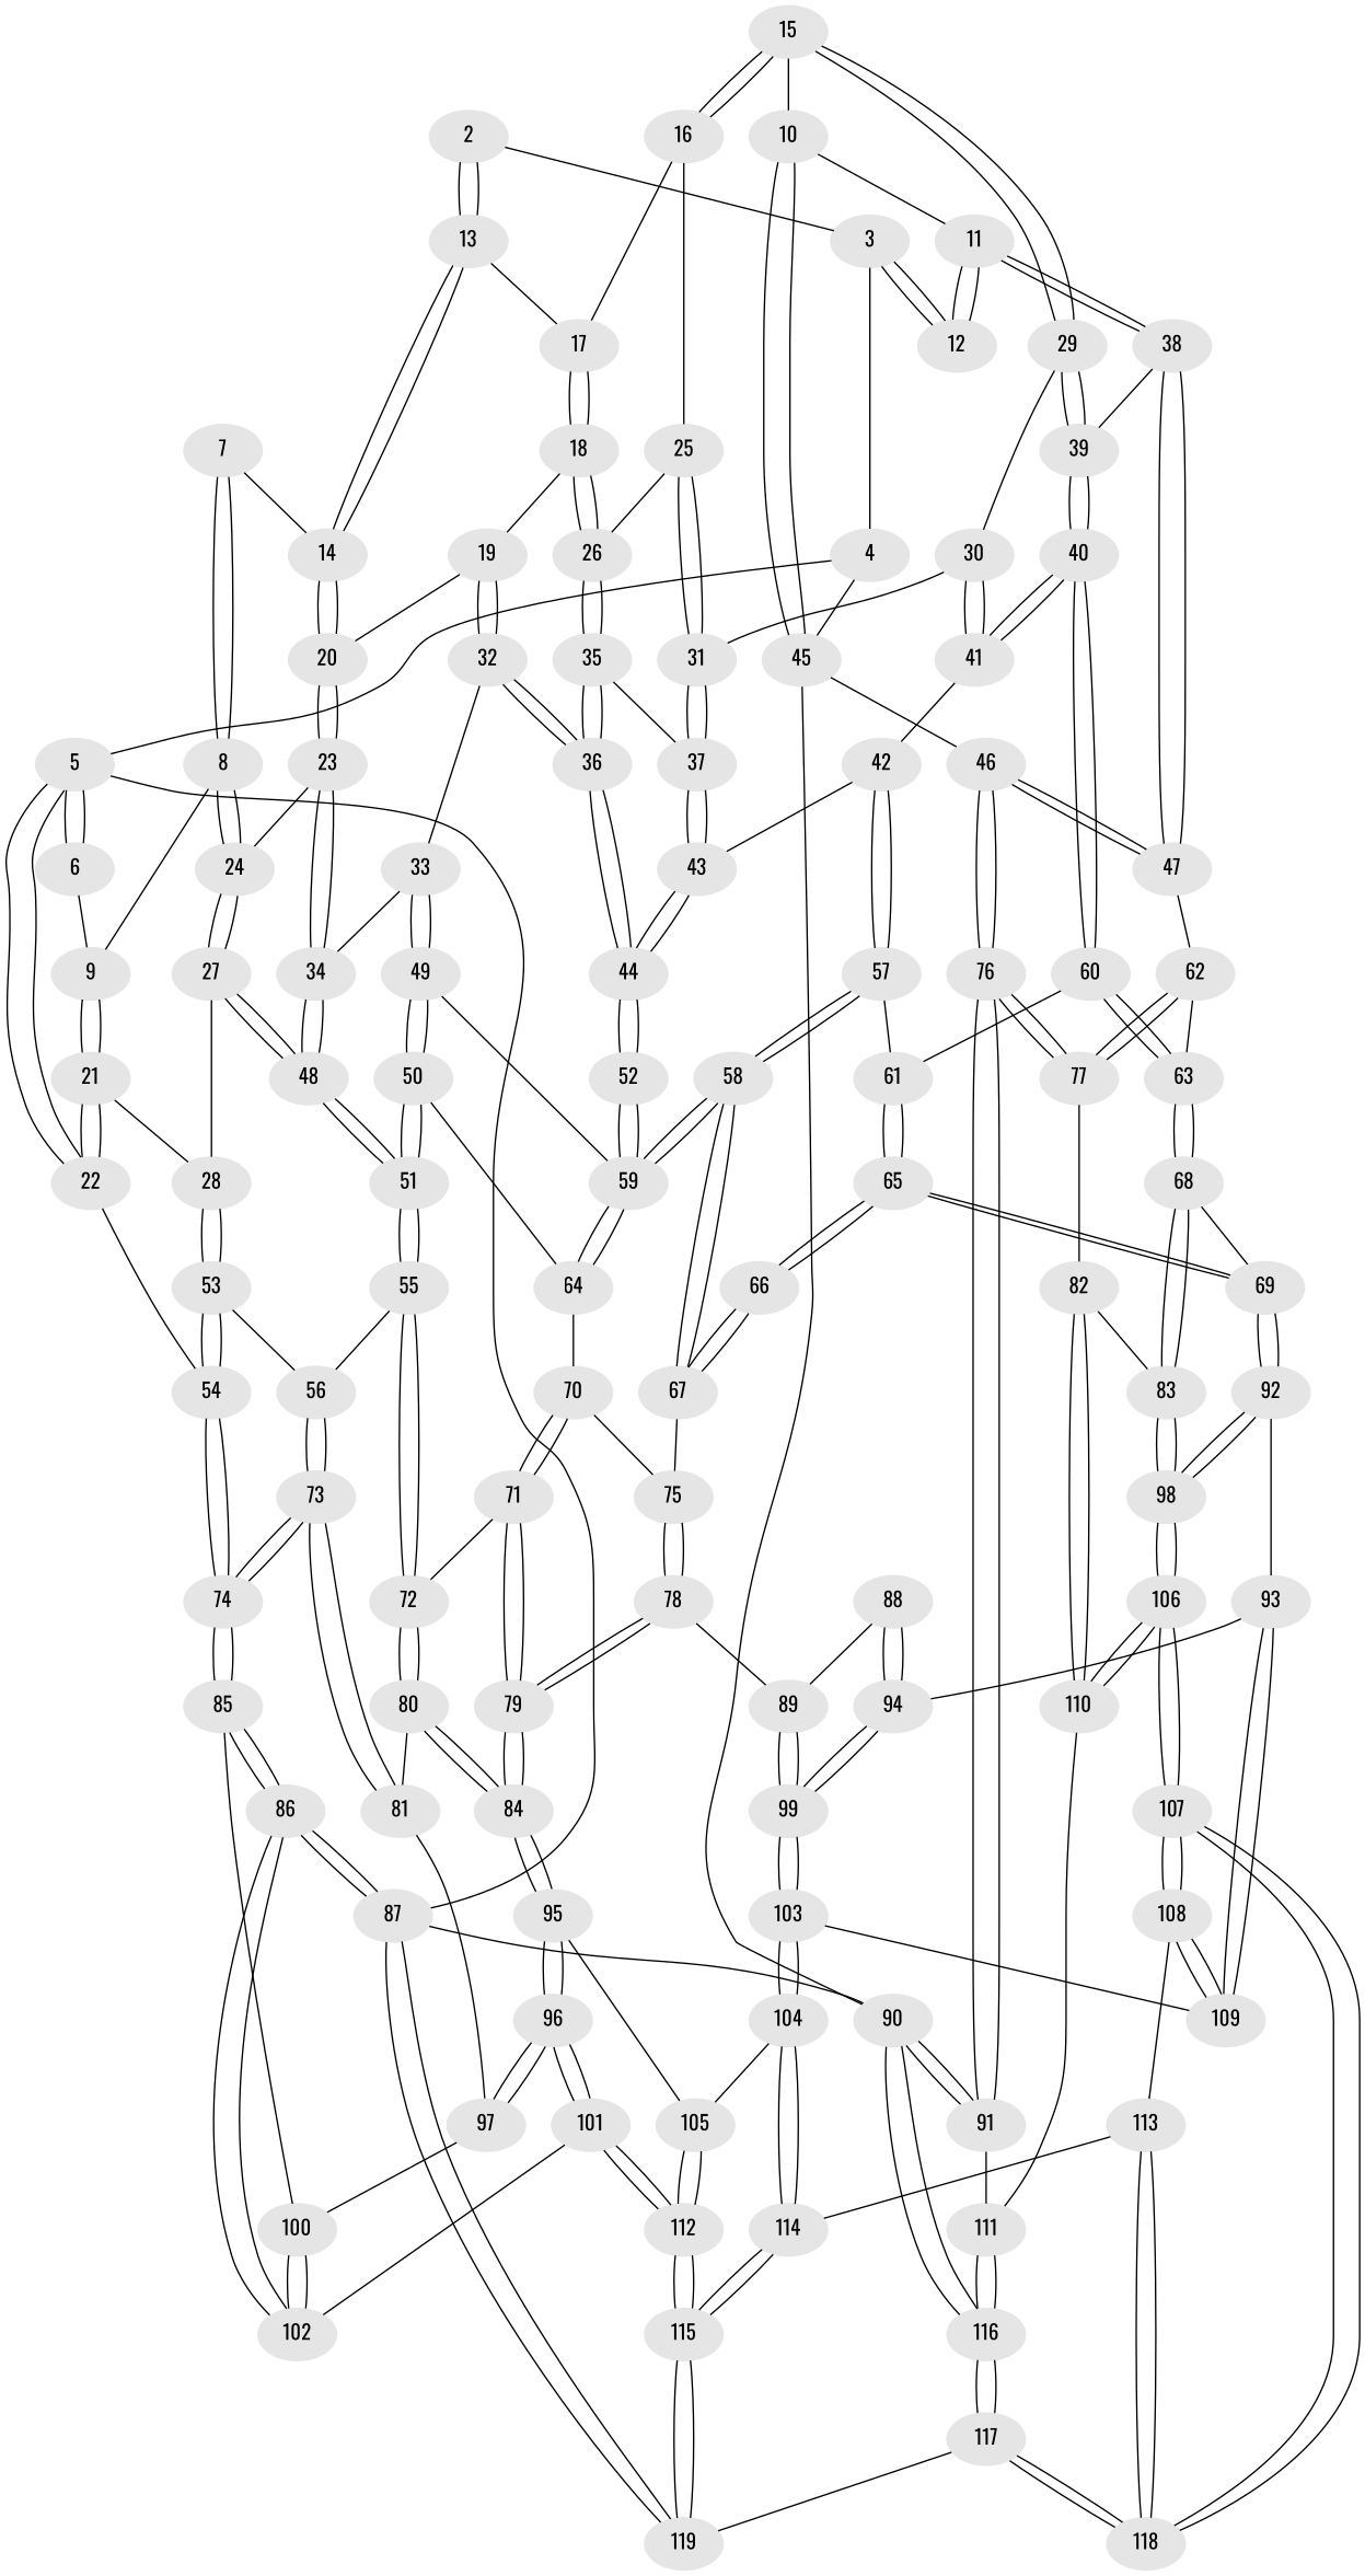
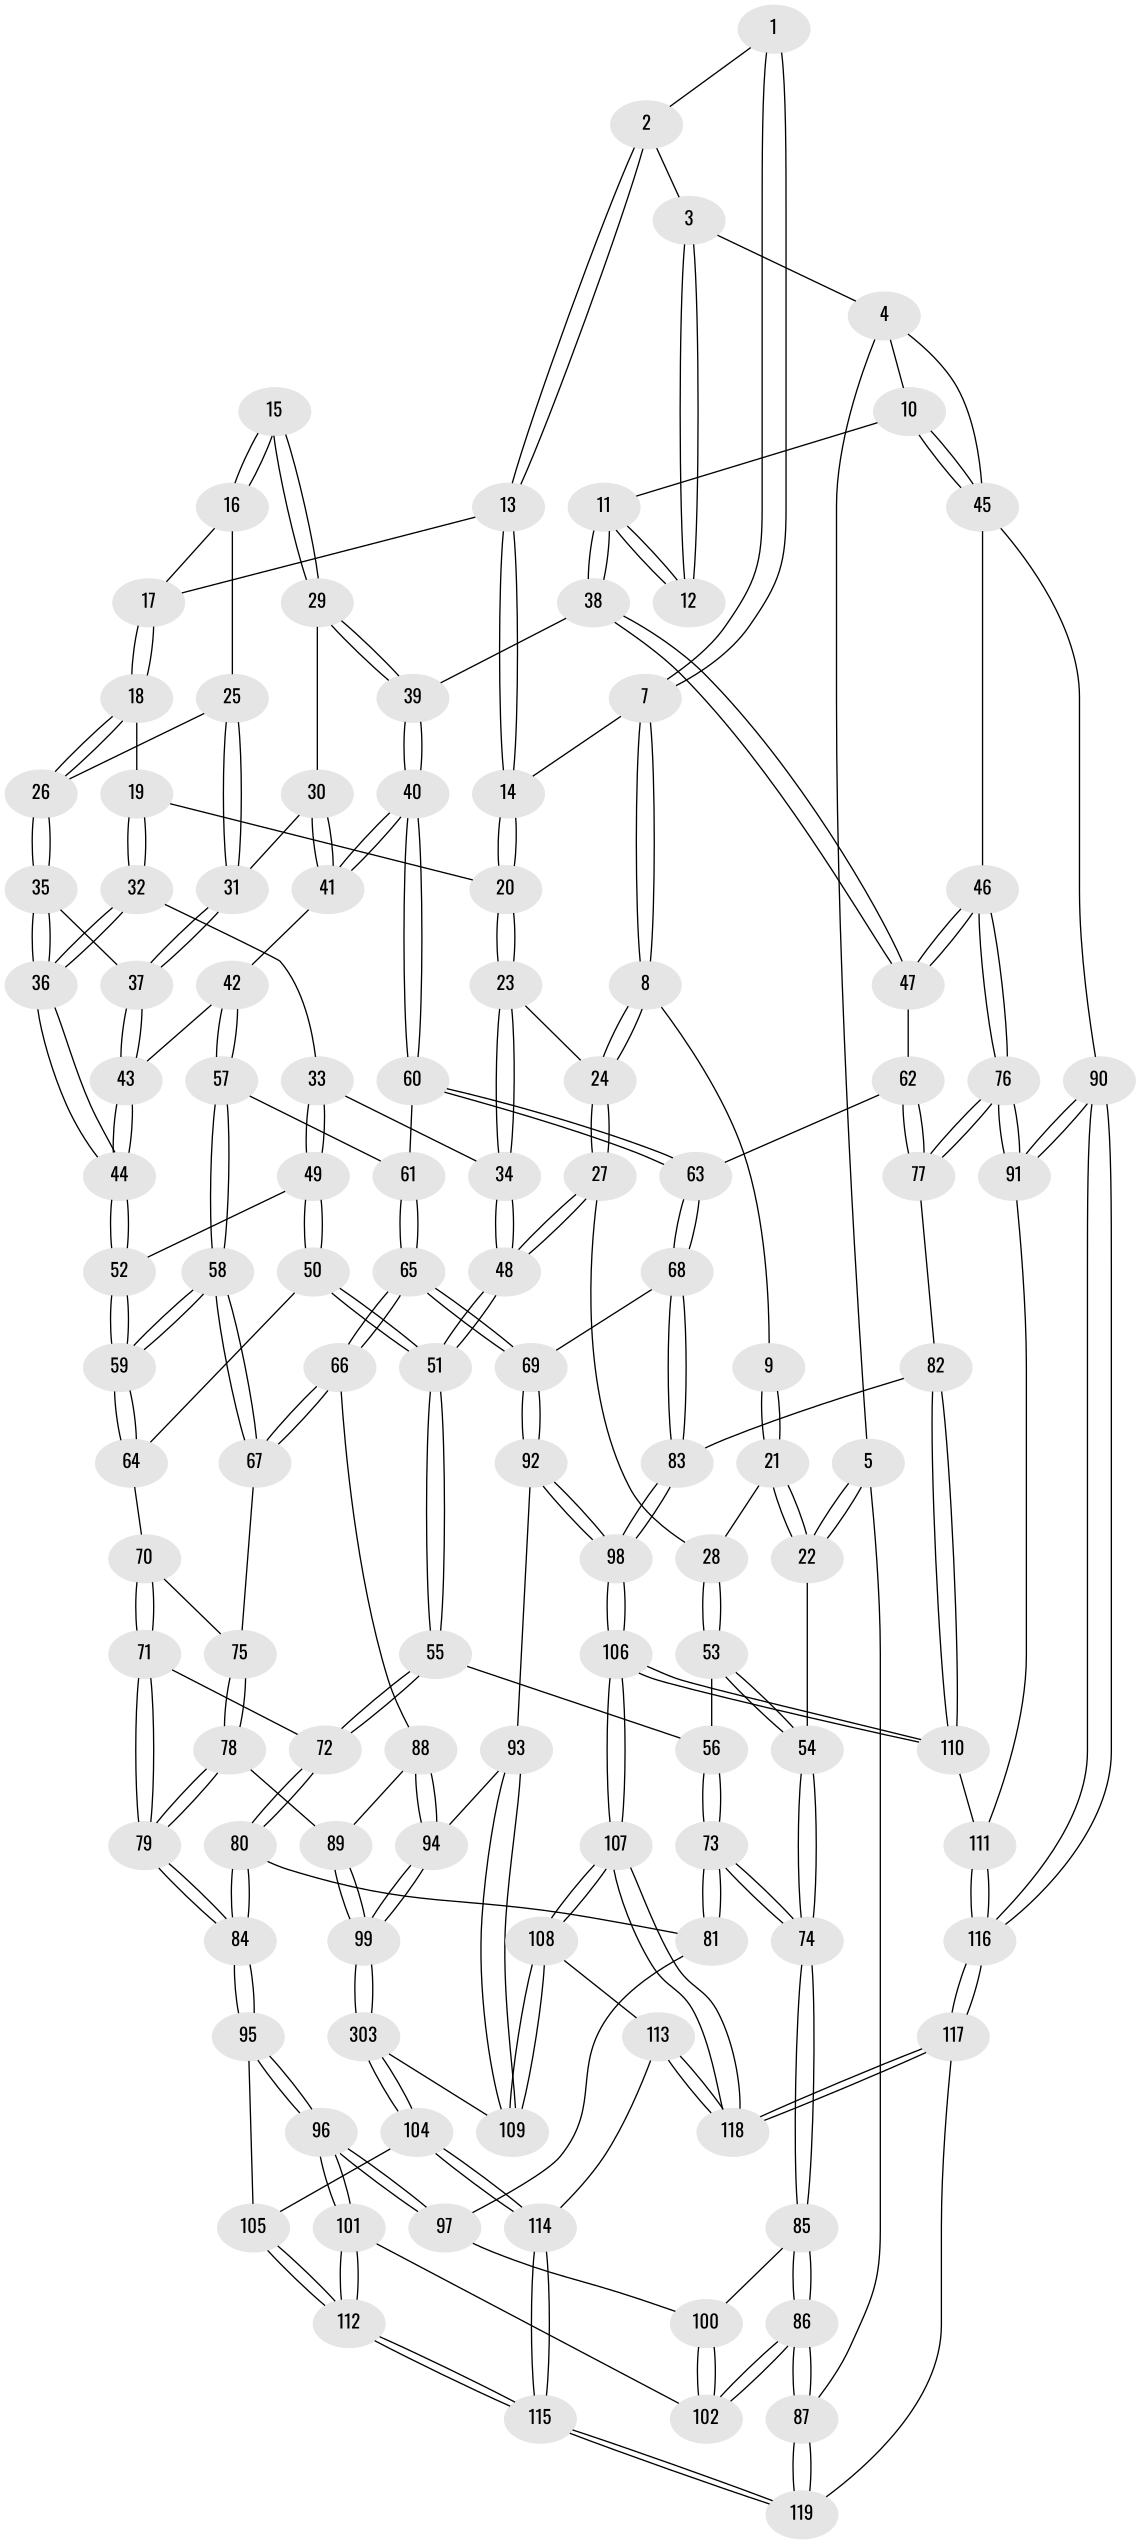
  graph {
    fontname=Oswald
    node [color=gray90 fontname=Oswald style=filled]
    edge [fontname=Oswald]
+   1
    2
    7
    3
    13
    8
    14
    4
    12
    17
    5
    10
    45
-   6
    22
    87
    11
    46
    90
    9
    54
    119
    21
    24
    20
    27
    28
    38
    39
    47
    15
    16
    29
    18
    23
    25
    30
    26
    31
    19
    32
    35
    33
    36
    34
    53
    74
    48
    37
    51
    56
    41
    40
    42
    43
    49
    44
    52
    50
    62
    60
    61
    63
    57
    58
    59
    76
    91
    116
    77
    55
    64
    70
    72
    73
    85
    80
    81
    67
    65
    75
    68
    66
    69
    82
    83
    71
    88
    92
    89
    94
    78
    98
    93
    79
    84
    97
    86
    100
    111
    110
    99
    95
    106
    96
    105
    102
-   103
+   103 [label=303]
    117
    109
    101
    112
    107
    104
    115
    114
    108
    118
    113
+   1 -- 2
+   1 -- 7
+   1 -- 7
    2 -- 3
    2 -- 13
    2 -- 13
    7 -- 8
    7 -- 8
    7 -- 14
    3 -- 4
    3 -- 12
    3 -- 12
    13 -- 14
    13 -- 14
    13 -- 17
    8 -- 9
    8 -- 24
    8 -- 24
    14 -- 20
    14 -- 20
    4 -- 5
-   15 -- 10
+   4 -- 10
    4 -- 45
    17 -- 18
    17 -- 18
-   5 -- 6
-   5 -- 6
    5 -- 22
    5 -- 22
    5 -- 87
    10 -- 45
    10 -- 45
    10 -- 11
    45 -- 46
    45 -- 90
-   6 -- 9
    22 -- 54
-   87 -- 90
    87 -- 119
    87 -- 119
    11 -- 12
    11 -- 12
    11 -- 38
    11 -- 38
    46 -- 47
    46 -- 47
    46 -- 76
    46 -- 76
    90 -- 91
    90 -- 91
    90 -- 116
    90 -- 116
    9 -- 21
    9 -- 21
    54 -- 74
    54 -- 74
    21 -- 22
    21 -- 22
    21 -- 28
    24 -- 27
    24 -- 27
    20 -- 23
    20 -- 23
    27 -- 28
    27 -- 48
    27 -- 48
    28 -- 53
    28 -- 53
    38 -- 39
    38 -- 47
    38 -- 47
    39 -- 40
    39 -- 40
    47 -- 62
    15 -- 16
    15 -- 16
    15 -- 29
    15 -- 29
    16 -- 17
    16 -- 25
    29 -- 39
    29 -- 39
    29 -- 30
    18 -- 26
    18 -- 26
    18 -- 19
    23 -- 24
    23 -- 34
    23 -- 34
    25 -- 26
    25 -- 31
    25 -- 31
    30 -- 31
    30 -- 41
    30 -- 41
    26 -- 35
    26 -- 35
    31 -- 37
    31 -- 37
    19 -- 20
    19 -- 32
    19 -- 32
    32 -- 33
    32 -- 36
    32 -- 36
    35 -- 36
    35 -- 36
    35 -- 37
    33 -- 34
    33 -- 49
    33 -- 49
    36 -- 44
    36 -- 44
    34 -- 48
    34 -- 48
    53 -- 54
    53 -- 54
    53 -- 56
    74 -- 85
    74 -- 85
    48 -- 51
    48 -- 51
    37 -- 43
    37 -- 43
    51 -- 55
    51 -- 55
    56 -- 73
    56 -- 73
    41 -- 42
    40 -- 41
    40 -- 41
    40 -- 60
    40 -- 60
    42 -- 43
    42 -- 57
    42 -- 57
    43 -- 44
    43 -- 44
-   49 -- 59
+   49 -- 52
    49 -- 50
    49 -- 50
    44 -- 52
    44 -- 52
    52 -- 59
    52 -- 59
    50 -- 51
    50 -- 51
    50 -- 64
    62 -- 63
    62 -- 77
    62 -- 77
    60 -- 61
    60 -- 63
    60 -- 63
    61 -- 65
    61 -- 65
    63 -- 68
    63 -- 68
    57 -- 61
    57 -- 58
    57 -- 58
    58 -- 59
    58 -- 59
    58 -- 67
    58 -- 67
    59 -- 64
    59 -- 64
    76 -- 91
    76 -- 91
    76 -- 77
    76 -- 77
    91 -- 111
    116 -- 117
    116 -- 117
    77 -- 82
    55 -- 56
    55 -- 72
    55 -- 72
    64 -- 70
    70 -- 75
    70 -- 71
    70 -- 71
    72 -- 80
    72 -- 80
    73 -- 74
    73 -- 74
    73 -- 81
    73 -- 81
    85 -- 86
    85 -- 86
    85 -- 100
    80 -- 81
    80 -- 84
    80 -- 84
    81 -- 97
    67 -- 75
    65 -- 66
    65 -- 66
    65 -- 69
    65 -- 69
    75 -- 78
    75 -- 78
    68 -- 69
    68 -- 83
    68 -- 83
    66 -- 67
    66 -- 67
+   66 -- 88
    69 -- 92
    69 -- 92
    82 -- 83
    82 -- 110
    82 -- 110
    83 -- 98
    83 -- 98
    71 -- 72
    71 -- 79
    71 -- 79
    88 -- 89
    88 -- 94
    88 -- 94
    92 -- 98
    92 -- 98
    92 -- 93
    89 -- 99
    89 -- 99
    94 -- 99
    94 -- 99
    78 -- 89
    78 -- 79
    78 -- 79
    98 -- 106
    98 -- 106
    93 -- 94
    93 -- 109
    93 -- 109
    79 -- 84
    79 -- 84
    84 -- 95
    84 -- 95
    97 -- 100
    86 -- 87
    86 -- 87
    86 -- 102
    86 -- 102
    100 -- 102
    100 -- 102
    111 -- 116
    111 -- 116
    110 -- 111
    99 -- 103
    99 -- 103
    95 -- 96
    95 -- 96
    95 -- 105
    106 -- 110
    106 -- 110
    106 -- 107
    106 -- 107
    96 -- 97
    96 -- 97
    96 -- 101
    96 -- 101
    105 -- 112
    105 -- 112
    103 -- 109
    103 -- 104
    103 -- 104
    117 -- 119
    117 -- 118
    117 -- 118
    101 -- 102
    101 -- 112
    101 -- 112
    112 -- 115
    112 -- 115
    107 -- 108
    107 -- 108
    107 -- 118
    107 -- 118
    104 -- 105
    104 -- 114
    104 -- 114
    115 -- 119
    115 -- 119
    114 -- 115
    114 -- 115
    108 -- 109
    108 -- 109
    108 -- 113
    113 -- 114
    113 -- 118
    113 -- 118
  }
